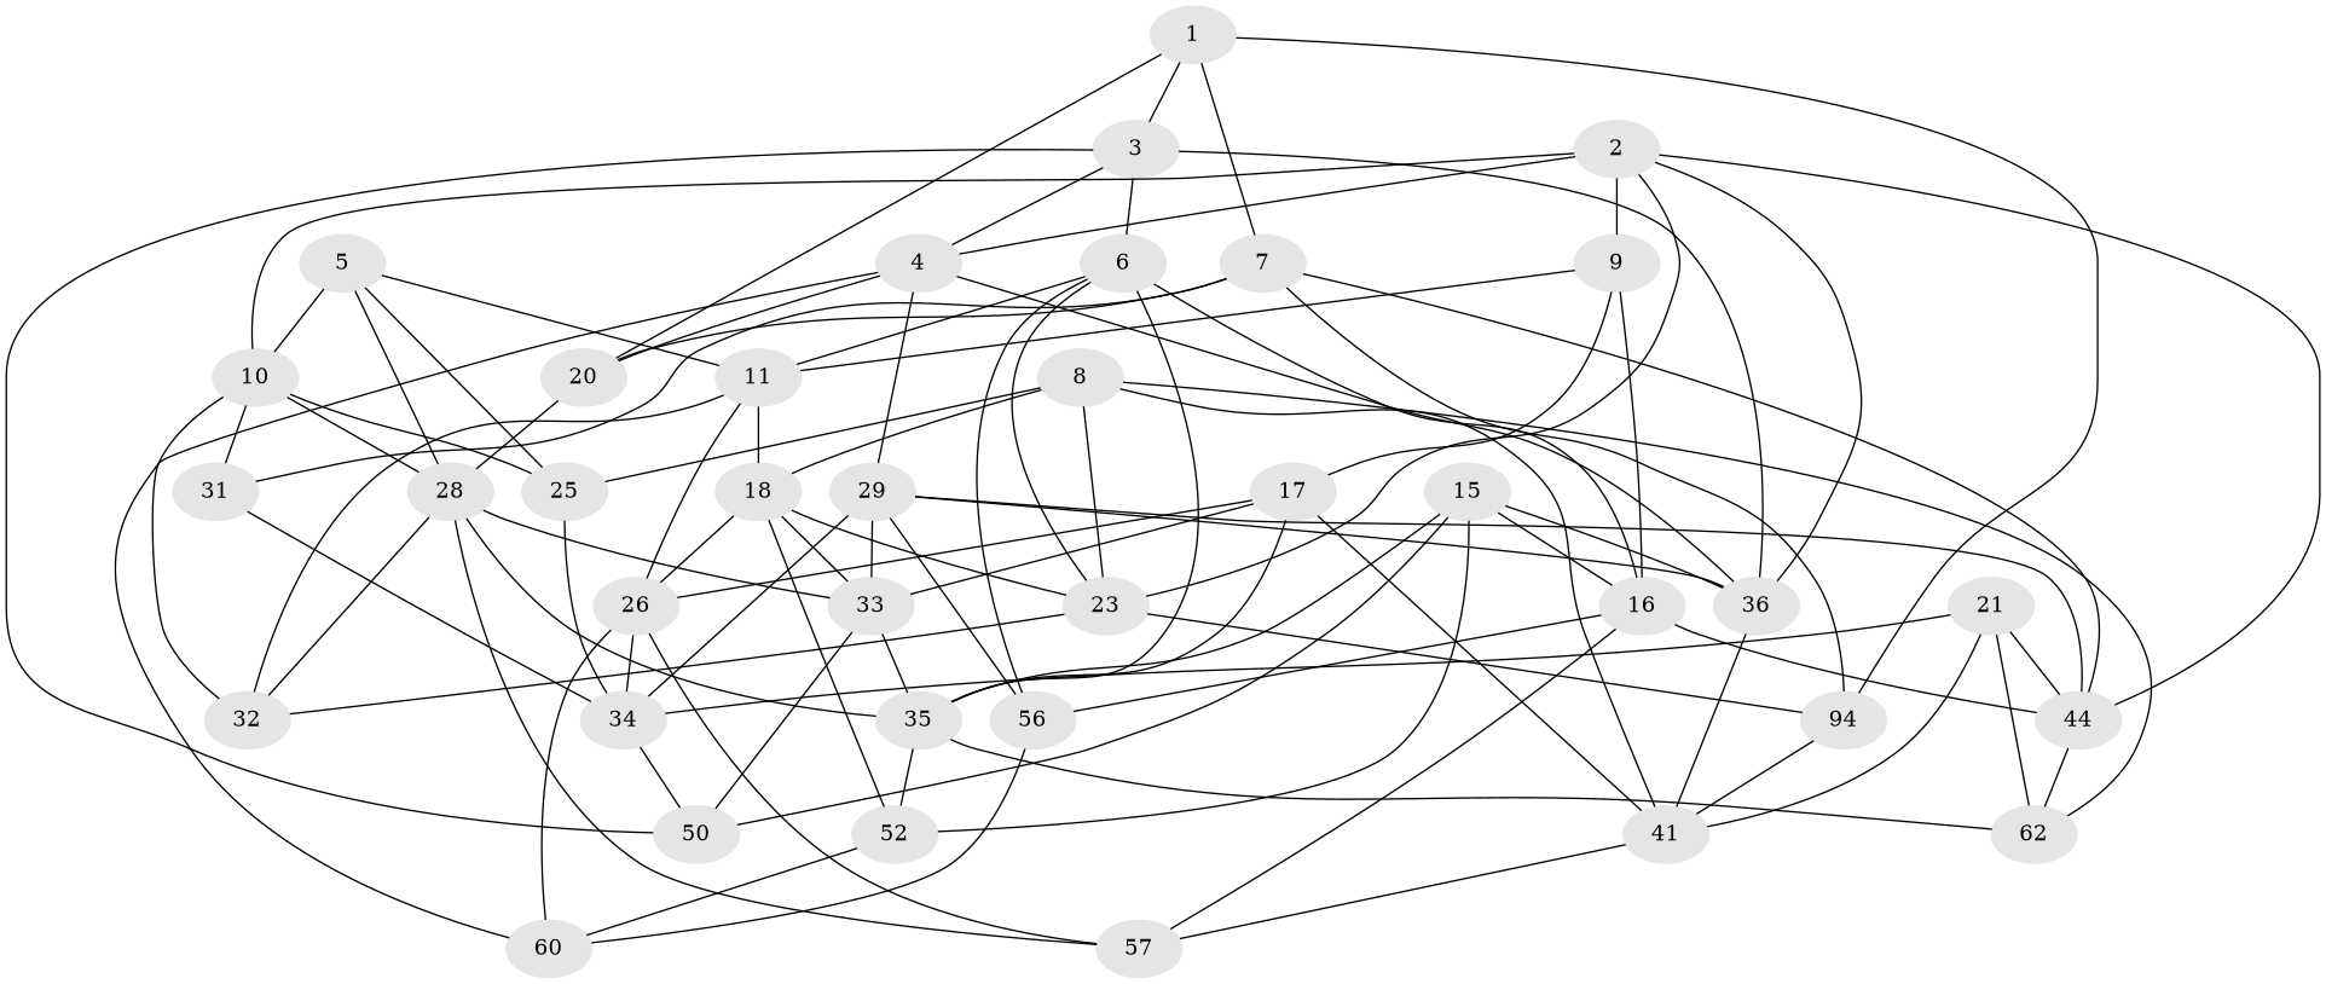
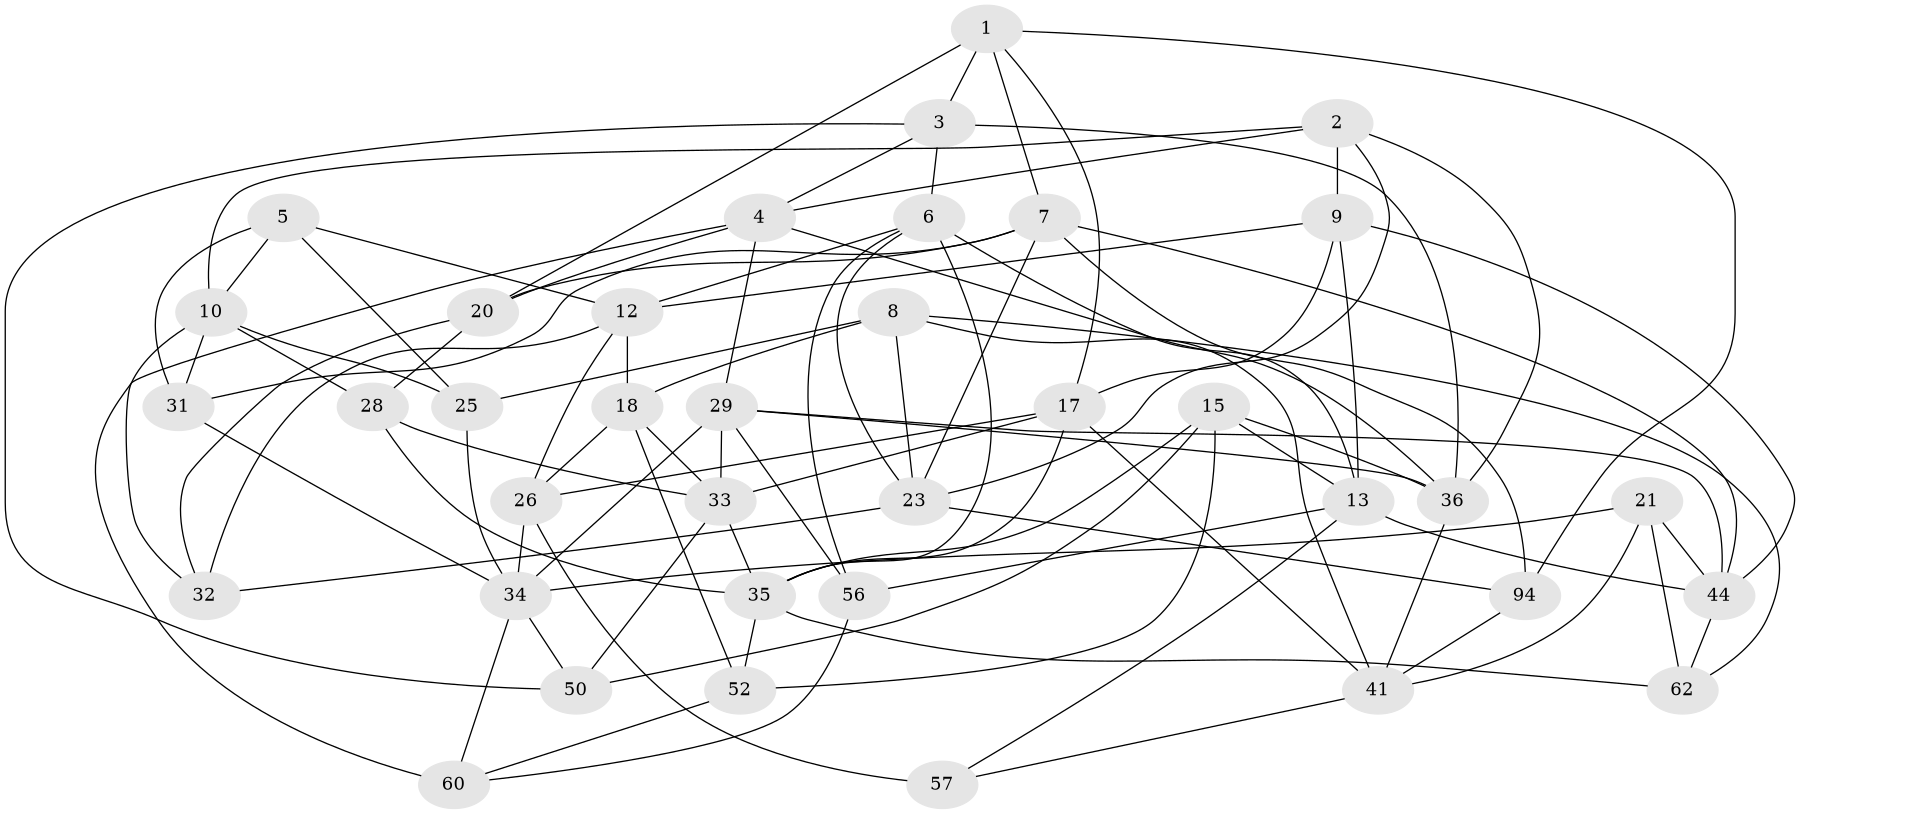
  graph {
    node [color=gray90 style=filled]
    1 [super="+38"]
    3 [super="+55"]
    7 [super="+48"]
    17 [super="+22"]
    20
    n6 [label=94]
    4 [super="+11"]
    36 [super="+40"]
    6 [super="+14"]
    50 [super="+61"]
    23 [super="+27"]
    31
    44 [super="+45"]
    35 [super="+43"]
    41 [super="+42"]
    26 [super="+30"]
    33 [super="+39"]
    28 [super="+49"]
    2 [super="+13"]
    9 [super="+51"]
    10 [super="+58"]
    n22 [label=29 super="+29"]
    60
-   12 [super="+46" label=11]
-   16 [super="+37"]
+   12 [super="+46"]
+   16 [super="+37" label=13]
    25
    32
    56
    34 [super="+53"]
    5
    18 [super="+54"]
    57
    62
    52
    8 [super="+59"]
    15 [super="+47"]
    21
    1 -- 3 [weight=2]
    1 -- 7
+   1 -- 17
    1 -- 20
    1 -- n6
    3 -- 4
    3 -- 36
    3 -- 6
    3 -- 50
    7 -- 20
    7 -- n6
-   18 -- 23
+   7 -- 23
    7 -- 31
    7 -- 44
    17 -- 35
    17 -- 41
    17 -- 26
    17 -- 33
    20 -- 28
    n6 -- 41
    4 -- 20
    4 -- 36
    4 -- n22
    4 -- 60
    36 -- 41
    6 -- 23
    6 -- 35
    6 -- 12
    6 -- 16
    6 -- 56
    23 -- n6
    23 -- 32
    31 -- 34
    44 -- 62
    35 -- 62
    35 -- 52
    41 -- 57
-   26 -- 60
+   34 -- 60
    26 -- 34
    26 -- 57
    33 -- 50
    33 -- 35
    28 -- 35
    28 -- 33
-   28 -- 32
-   28 -- 57
+   20 -- 32
    2 -- 4
    2 -- 36
    2 -- 23
    2 -- 9 [weight=2]
    2 -- 10
    9 -- 17
-   2 -- 44
+   9 -- 44
    9 -- 12
    9 -- 16
    10 -- 31
    10 -- 28
    10 -- 25
    10 -- 32
    n22 -- 36
    n22 -- 44
    n22 -- 33
    n22 -- 56
    n22 -- 34
    12 -- 26
    12 -- 32
    12 -- 18
    16 -- 44
    16 -- 56
    16 -- 57
    25 -- 34
    56 -- 60
    34 -- 50
-   5 -- 28
+   5 -- 31
    5 -- 10
    5 -- 12
    5 -- 25
    18 -- 26
    18 -- 33
    18 -- 52
    52 -- 60
    8 -- 23
    8 -- 41
    8 -- 25
    8 -- 18 [weight=2]
    8 -- 62
    15 -- 36
    15 -- 50 [weight=2]
    15 -- 35
    15 -- 16
    15 -- 52
    21 -- 44
    21 -- 41
    21 -- 34
    21 -- 62
  }
